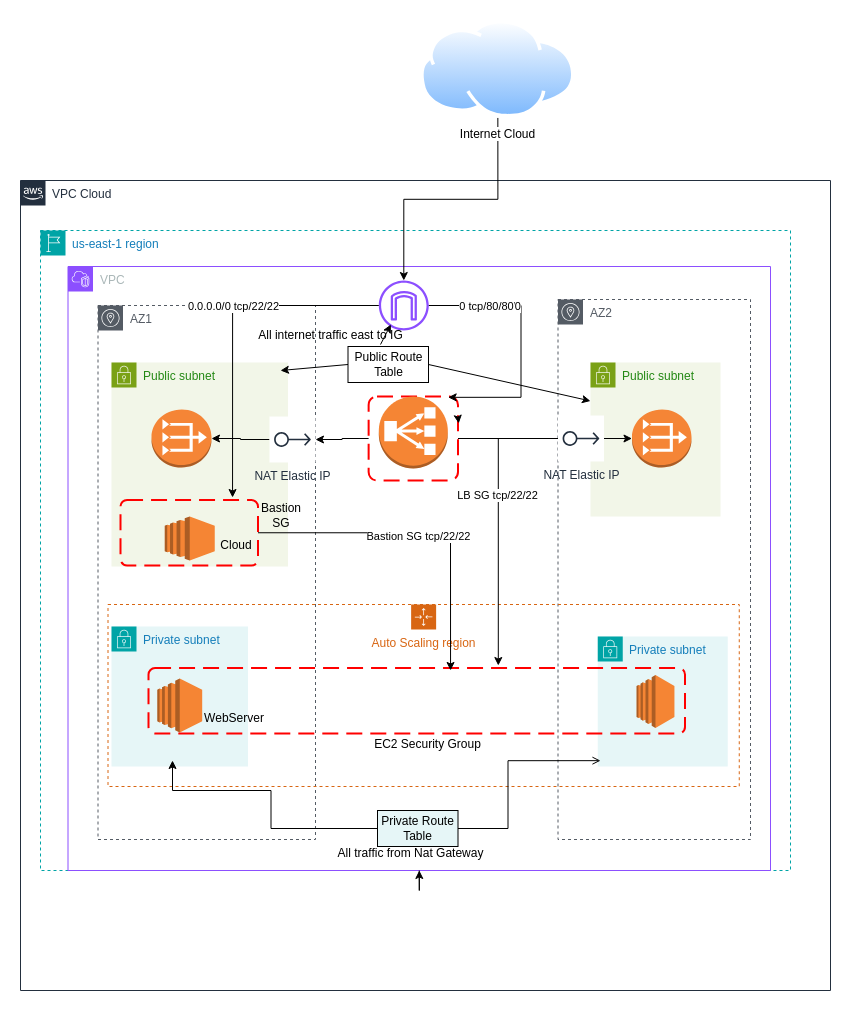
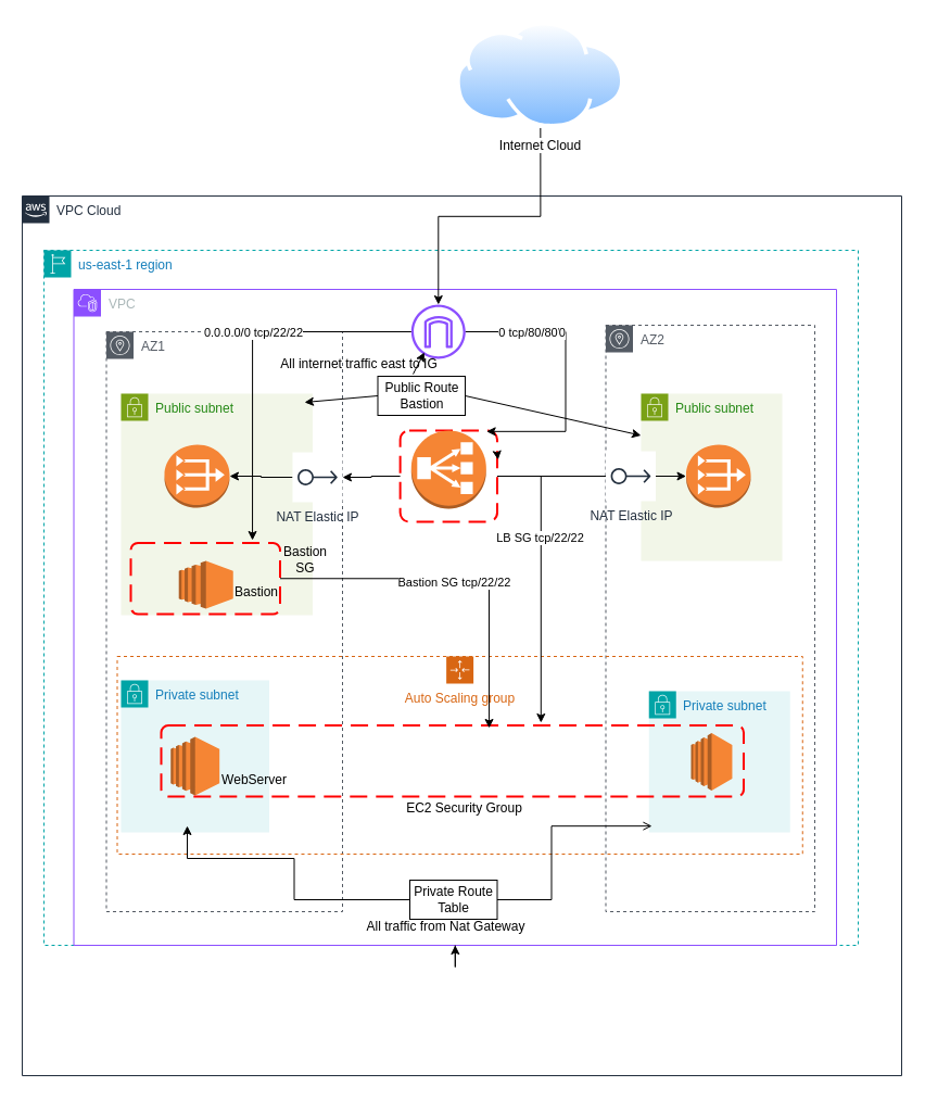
  <mxCell id="0" />
  <mxCell id="1" parent="0" />
  <mxCell id="2" value="VPC Cloud" style="points=[[0,0],[0.25,0],[0.5,0],[0.75,0],[1,0],[1,0.25],[1,0.5],[1,0.75],[1,1],[0.75,1],[0.5,1],[0.25,1],[0,1],[0,0.75],[0,0.5],[0,0.25]];outlineConnect=0;gradientColor=none;html=1;whiteSpace=wrap;fontSize=12;fontStyle=0;shape=mxgraph.aws4.group;grIcon=mxgraph.aws4.group_aws_cloud_alt;strokeColor=#232F3E;fillColor=none;verticalAlign=top;align=left;spacingLeft=30;fontColor=#232F3E;dashed=0;labelBackgroundColor=#ffffff;container=1;pointerEvents=0;collapsible=0;recursiveResize=0;" parent="1" vertex="1"><mxGeometry x="20" y="180" width="810" height="810" as="geometry" /></mxCell>
  <mxCell id="3" value="us-east-1 region" style="points=[[0,0],[0.25,0],[0.5,0],[0.75,0],[1,0],[1,0.25],[1,0.5],[1,0.75],[1,1],[0.75,1],[0.5,1],[0.25,1],[0,1],[0,0.75],[0,0.5],[0,0.25]];outlineConnect=0;gradientColor=none;html=1;whiteSpace=wrap;fontSize=12;fontStyle=0;container=1;pointerEvents=0;collapsible=0;recursiveResize=0;shape=mxgraph.aws4.group;grIcon=mxgraph.aws4.group_region;strokeColor=#00A4A6;fillColor=none;verticalAlign=top;align=left;spacingLeft=30;fontColor=#147EBA;dashed=1;" vertex="1" parent="2"><mxGeometry x="20" y="50" width="750" height="640" as="geometry" /></mxCell>
  <mxCell id="4" value="VPC" style="points=[[0,0],[0.25,0],[0.5,0],[0.75,0],[1,0],[1,0.25],[1,0.5],[1,0.75],[1,1],[0.75,1],[0.5,1],[0.25,1],[0,1],[0,0.75],[0,0.5],[0,0.25]];outlineConnect=0;gradientColor=none;html=1;whiteSpace=wrap;fontSize=12;fontStyle=0;container=1;pointerEvents=0;collapsible=0;recursiveResize=0;shape=mxgraph.aws4.group;grIcon=mxgraph.aws4.group_vpc2;strokeColor=#8C4FFF;fillColor=none;verticalAlign=top;align=left;spacingLeft=30;fontColor=#AAB7B8;dashed=0;" vertex="1" parent="3"><mxGeometry x="27.5" y="36" width="702.5" height="604" as="geometry" /></mxCell>
  <mxCell id="5" value="AZ1" style="sketch=0;outlineConnect=0;gradientColor=none;html=1;whiteSpace=wrap;fontSize=12;fontStyle=0;shape=mxgraph.aws4.group;grIcon=mxgraph.aws4.group_availability_zone;strokeColor=#545B64;fillColor=none;verticalAlign=top;align=left;spacingLeft=30;fontColor=#545B64;dashed=1;" vertex="1" parent="4"><mxGeometry x="30" y="39" width="217.5" height="534" as="geometry" /></mxCell>
  <mxCell id="6" value="Private subnet" style="points=[[0,0],[0.25,0],[0.5,0],[0.75,0],[1,0],[1,0.25],[1,0.5],[1,0.75],[1,1],[0.75,1],[0.5,1],[0.25,1],[0,1],[0,0.75],[0,0.5],[0,0.25]];outlineConnect=0;gradientColor=none;html=1;whiteSpace=wrap;fontSize=12;fontStyle=0;container=1;pointerEvents=0;collapsible=0;recursiveResize=0;shape=mxgraph.aws4.group;grIcon=mxgraph.aws4.group_security_group;grStroke=0;strokeColor=#00A4A6;fillColor=#E6F6F7;verticalAlign=top;align=left;spacingLeft=30;fontColor=#147EBA;dashed=0;" vertex="1" parent="4"><mxGeometry x="43.5" y="360" width="136.5" height="140" as="geometry" /></mxCell>
  <mxCell id="7" value="" style="rounded=1;arcSize=10;dashed=1;strokeColor=#ff0000;fillColor=none;gradientColor=none;dashPattern=8 4;strokeWidth=2;" vertex="1" parent="4"><mxGeometry x="300.63" y="130" width="89.37" height="84" as="geometry" /></mxCell>
  <mxCell id="8" value="AZ2" style="sketch=0;outlineConnect=0;gradientColor=none;html=1;whiteSpace=wrap;fontSize=12;fontStyle=0;shape=mxgraph.aws4.group;grIcon=mxgraph.aws4.group_availability_zone;strokeColor=#545B64;fillColor=none;verticalAlign=top;align=left;spacingLeft=30;fontColor=#545B64;dashed=1;" vertex="1" parent="4"><mxGeometry x="490" y="33" width="192.5" height="540" as="geometry" /></mxCell>
  <mxCell id="9" value="Public subnet" style="points=[[0,0],[0.25,0],[0.5,0],[0.75,0],[1,0],[1,0.25],[1,0.5],[1,0.75],[1,1],[0.75,1],[0.5,1],[0.25,1],[0,1],[0,0.75],[0,0.5],[0,0.25]];outlineConnect=0;gradientColor=none;html=1;whiteSpace=wrap;fontSize=12;fontStyle=0;container=1;pointerEvents=0;collapsible=0;recursiveResize=0;shape=mxgraph.aws4.group;grIcon=mxgraph.aws4.group_security_group;grStroke=0;strokeColor=#7AA116;fillColor=#F2F6E8;verticalAlign=top;align=left;spacingLeft=30;fontColor=#248814;dashed=0;" vertex="1" parent="4"><mxGeometry x="43.5" y="96" width="176.5" height="204" as="geometry" /></mxCell>
  <mxCell id="10" value="" style="outlineConnect=0;dashed=0;verticalLabelPosition=bottom;verticalAlign=top;align=center;html=1;shape=mxgraph.aws3.vpc_nat_gateway;fillColor=#F58536;gradientColor=none;" vertex="1" parent="9"><mxGeometry x="40" y="47" width="60" height="58" as="geometry" /></mxCell>
  <mxCell id="11" value="Bastion SG" style="text;html=1;align=center;verticalAlign=middle;whiteSpace=wrap;rounded=0;" vertex="1" parent="9"><mxGeometry x="140" y="138" width="60" height="30" as="geometry" /></mxCell>
  <mxCell id="12" value="" style="outlineConnect=0;dashed=0;verticalLabelPosition=bottom;verticalAlign=top;align=center;html=1;shape=mxgraph.aws3.ec2;fillColor=#F58534;gradientColor=none;" vertex="1" parent="4"><mxGeometry x="89.31" y="412" width="44.88" height="54" as="geometry" /></mxCell>
  <mxCell id="13" value="Public subnet" style="points=[[0,0],[0.25,0],[0.5,0],[0.75,0],[1,0],[1,0.25],[1,0.5],[1,0.75],[1,1],[0.75,1],[0.5,1],[0.25,1],[0,1],[0,0.75],[0,0.5],[0,0.25]];outlineConnect=0;gradientColor=none;html=1;whiteSpace=wrap;fontSize=12;fontStyle=0;container=1;pointerEvents=0;collapsible=0;recursiveResize=0;shape=mxgraph.aws4.group;grIcon=mxgraph.aws4.group_security_group;grStroke=0;strokeColor=#7AA116;fillColor=#F2F6E8;verticalAlign=top;align=left;spacingLeft=30;fontColor=#248814;dashed=0;" vertex="1" parent="4"><mxGeometry x="522.5" y="96" width="130" height="154" as="geometry" /></mxCell>
  <mxCell id="14" value="" style="outlineConnect=0;dashed=0;verticalLabelPosition=bottom;verticalAlign=top;align=center;html=1;shape=mxgraph.aws3.vpc_nat_gateway;fillColor=#F58536;gradientColor=none;" vertex="1" parent="13"><mxGeometry x="41.5" y="47" width="59.5" height="58" as="geometry" /></mxCell>
  <mxCell id="15" value="Private subnet" style="points=[[0,0],[0.25,0],[0.5,0],[0.75,0],[1,0],[1,0.25],[1,0.5],[1,0.75],[1,1],[0.75,1],[0.5,1],[0.25,1],[0,1],[0,0.75],[0,0.5],[0,0.25]];outlineConnect=0;gradientColor=none;html=1;whiteSpace=wrap;fontSize=12;fontStyle=0;container=1;pointerEvents=0;collapsible=0;recursiveResize=0;shape=mxgraph.aws4.group;grIcon=mxgraph.aws4.group_security_group;grStroke=0;strokeColor=#00A4A6;fillColor=#E6F6F7;verticalAlign=top;align=left;spacingLeft=30;fontColor=#147EBA;dashed=0;" vertex="1" parent="4"><mxGeometry x="529.75" y="370" width="130" height="130" as="geometry" /></mxCell>
  <mxCell id="16" value="" style="outlineConnect=0;dashed=0;verticalLabelPosition=bottom;verticalAlign=top;align=center;html=1;shape=mxgraph.aws3.ec2;fillColor=#F58534;gradientColor=none;" vertex="1" parent="15"><mxGeometry x="38.81" y="38.5" width="37.88" height="53" as="geometry" /></mxCell>
  <mxCell id="17" value="" style="sketch=0;outlineConnect=0;fontColor=#232F3E;gradientColor=none;fillColor=#8C4FFF;strokeColor=none;dashed=0;verticalLabelPosition=bottom;verticalAlign=top;align=center;html=1;fontSize=12;fontStyle=0;aspect=fixed;pointerEvents=1;shape=mxgraph.aws4.internet_gateway;" vertex="1" parent="4"><mxGeometry x="310.82" y="14" width="50" height="50" as="geometry" /></mxCell>
- <mxCell id="18" value="Auto Scaling region" style="points=[[0,0],[0.25,0],[0.5,0],[0.75,0],[1,0],[1,0.25],[1,0.5],[1,0.75],[1,1],[0.75,1],[0.5,1],[0.25,1],[0,1],[0,0.75],[0,0.5],[0,0.25]];outlineConnect=0;gradientColor=none;html=1;whiteSpace=wrap;fontSize=12;fontStyle=0;container=1;pointerEvents=0;collapsible=0;recursiveResize=0;shape=mxgraph.aws4.groupCenter;grIcon=mxgraph.aws4.group_auto_scaling_group;grStroke=1;strokeColor=#D86613;fillColor=none;verticalAlign=top;align=center;fontColor=#D86613;dashed=1;spacingTop=25;" vertex="1" parent="4"><mxGeometry x="40" y="338" width="631.25" height="182" as="geometry" /></mxCell>
+ <mxCell id="18" value="Auto Scaling group" style="points=[[0,0],[0.25,0],[0.5,0],[0.75,0],[1,0],[1,0.25],[1,0.5],[1,0.75],[1,1],[0.75,1],[0.5,1],[0.25,1],[0,1],[0,0.75],[0,0.5],[0,0.25]];outlineConnect=0;gradientColor=none;html=1;whiteSpace=wrap;fontSize=12;fontStyle=0;container=1;pointerEvents=0;collapsible=0;recursiveResize=0;shape=mxgraph.aws4.groupCenter;grIcon=mxgraph.aws4.group_auto_scaling_group;grStroke=1;strokeColor=#D86613;fillColor=none;verticalAlign=top;align=center;fontColor=#D86613;dashed=1;spacingTop=25;" vertex="1" parent="4"><mxGeometry x="40" y="338" width="631.25" height="182" as="geometry" /></mxCell>
  <mxCell id="19" value="EC2 Security Group" style="text;html=1;align=center;verticalAlign=middle;whiteSpace=wrap;rounded=0;" vertex="1" parent="18"><mxGeometry x="248.5" y="125" width="142.5" height="30" as="geometry" /></mxCell>
  <mxCell id="20" value="WebServer" style="text;html=1;align=center;verticalAlign=middle;whiteSpace=wrap;rounded=0;" vertex="1" parent="18"><mxGeometry x="96.5" y="99" width="60" height="30" as="geometry" /></mxCell>
  <mxCell id="21" value="" style="rounded=1;arcSize=10;dashed=1;strokeColor=#ff0000;fillColor=none;gradientColor=none;dashPattern=8 4;strokeWidth=2;" vertex="1" parent="18"><mxGeometry x="40.5" y="63.5" width="536.5" height="65.5" as="geometry" /></mxCell>
  <mxCell id="22" value="" style="outlineConnect=0;dashed=0;verticalLabelPosition=bottom;verticalAlign=top;align=center;html=1;shape=mxgraph.aws3.ec2;fillColor=#F58534;gradientColor=none;" vertex="1" parent="4"><mxGeometry x="96.75" y="250" width="50" height="44" as="geometry" /></mxCell>
- <mxCell id="23" value="Cloud" style="text;html=1;align=center;verticalAlign=middle;whiteSpace=wrap;rounded=0;" vertex="1" parent="4"><mxGeometry x="138.5" y="264" width="60" height="30" as="geometry" /></mxCell>
+ <mxCell id="23" value="Bastion" style="text;html=1;align=center;verticalAlign=middle;whiteSpace=wrap;rounded=0;" vertex="1" parent="4"><mxGeometry x="138.5" y="264" width="60" height="30" as="geometry" /></mxCell>
  <mxCell id="24" value="" style="rounded=1;arcSize=10;dashed=1;strokeColor=#ff0000;fillColor=none;gradientColor=none;dashPattern=8 4;strokeWidth=2;" vertex="1" parent="4"><mxGeometry x="52.5" y="233.5" width="137.5" height="65.5" as="geometry" /></mxCell>
  <mxCell id="25" style="edgeStyle=orthogonalEdgeStyle;rounded=0;orthogonalLoop=1;jettySize=auto;html=1;exitX=1;exitY=0.5;exitDx=0;exitDy=0;entryX=0.563;entryY=0.038;entryDx=0;entryDy=0;entryPerimeter=0;" edge="1" parent="4" source="24" target="21"><mxGeometry relative="1" as="geometry" /></mxCell>
  <mxCell id="26" value="Bastion SG tcp/22/22" style="edgeLabel;html=1;align=center;verticalAlign=middle;resizable=0;points=[];" vertex="1" connectable="0" parent="25"><mxGeometry x="-0.034" y="-3" relative="1" as="geometry"><mxPoint x="1" as="offset" /></mxGeometry></mxCell>
  <mxCell id="27" style="edgeStyle=orthogonalEdgeStyle;rounded=0;orthogonalLoop=1;jettySize=auto;html=1;exitX=0;exitY=0.5;exitDx=0;exitDy=0;" edge="1" parent="4" source="34" target="10"><mxGeometry relative="1" as="geometry" /></mxCell>
  <mxCell id="28" style="edgeStyle=orthogonalEdgeStyle;rounded=0;orthogonalLoop=1;jettySize=auto;html=1;exitX=1;exitY=0.5;exitDx=0;exitDy=0;entryX=0.652;entryY=-0.038;entryDx=0;entryDy=0;entryPerimeter=0;" edge="1" parent="4" source="7" target="21"><mxGeometry relative="1" as="geometry" /></mxCell>
  <mxCell id="29" value="LB SG tcp/22/22" style="edgeLabel;html=1;align=center;verticalAlign=middle;resizable=0;points=[];" vertex="1" connectable="0" parent="28"><mxGeometry x="-0.272" y="-1" relative="1" as="geometry"><mxPoint as="offset" /></mxGeometry></mxCell>
  <mxCell id="30" style="edgeStyle=orthogonalEdgeStyle;rounded=0;orthogonalLoop=1;jettySize=auto;html=1;exitX=1;exitY=0.25;exitDx=0;exitDy=0;entryX=1.008;entryY=0.32;entryDx=0;entryDy=0;entryPerimeter=0;" edge="1" parent="4" source="7" target="7"><mxGeometry relative="1" as="geometry" /></mxCell>
  <mxCell id="31" style="edgeStyle=orthogonalEdgeStyle;rounded=0;orthogonalLoop=1;jettySize=auto;html=1;entryX=0;entryY=0.5;entryDx=0;entryDy=0;entryPerimeter=0;" edge="1" parent="4" source="7" target="14"><mxGeometry relative="1" as="geometry" /></mxCell>
  <mxCell id="32" value="" style="outlineConnect=0;dashed=0;verticalLabelPosition=bottom;verticalAlign=top;align=center;html=1;shape=mxgraph.aws3.classic_load_balancer;fillColor=#F58534;gradientColor=none;" vertex="1" parent="4"><mxGeometry x="310.82" y="130" width="69" height="72" as="geometry" /></mxCell>
  <mxCell id="33" value="" style="edgeStyle=orthogonalEdgeStyle;rounded=0;orthogonalLoop=1;jettySize=auto;html=1;exitX=0;exitY=0.5;exitDx=0;exitDy=0;" edge="1" parent="4" source="7" target="34"><mxGeometry relative="1" as="geometry"><mxPoint x="378.5" y="248" as="sourcePoint" /><mxPoint x="221.5" y="248" as="targetPoint" /></mxGeometry></mxCell>
  <mxCell id="34" value="NAT Elastic IP" style="sketch=0;outlineConnect=0;fontColor=#232F3E;gradientColor=none;strokeColor=#232F3E;fillColor=#ffffff;dashed=0;verticalLabelPosition=bottom;verticalAlign=top;align=center;html=1;fontSize=12;fontStyle=0;aspect=fixed;shape=mxgraph.aws4.resourceIcon;resIcon=mxgraph.aws4.elastic_ip_address;" vertex="1" parent="4"><mxGeometry x="201.5" y="150" width="46" height="46" as="geometry" /></mxCell>
  <mxCell id="35" value="NAT Elastic IP" style="sketch=0;outlineConnect=0;fontColor=#232F3E;gradientColor=none;strokeColor=#232F3E;fillColor=#ffffff;dashed=0;verticalLabelPosition=bottom;verticalAlign=top;align=center;html=1;fontSize=12;fontStyle=0;aspect=fixed;shape=mxgraph.aws4.resourceIcon;resIcon=mxgraph.aws4.elastic_ip_address;" vertex="1" parent="4"><mxGeometry x="490" y="149" width="46" height="46" as="geometry" /></mxCell>
- <mxCell id="36" value="Public Route Table" style="whiteSpace=wrap;html=1;align=center;" vertex="1" parent="4"><mxGeometry x="280" y="80" width="80.5" height="36" as="geometry" /></mxCell>
+ <mxCell id="36" value="Public Route Bastion" style="whiteSpace=wrap;html=1;align=center;" vertex="1" parent="4"><mxGeometry x="280" y="80" width="80.5" height="36" as="geometry" /></mxCell>
  <mxCell id="37" style="edgeStyle=orthogonalEdgeStyle;rounded=0;orthogonalLoop=1;jettySize=auto;html=1;entryX=0.815;entryY=-0.038;entryDx=0;entryDy=0;entryPerimeter=0;" edge="1" parent="4" source="17" target="24"><mxGeometry relative="1" as="geometry" /></mxCell>
  <mxCell id="38" value="0.0.0.0/0 tcp/22/22" style="edgeLabel;html=1;align=center;verticalAlign=middle;resizable=0;points=[];" vertex="1" connectable="0" parent="37"><mxGeometry x="-0.131" relative="1" as="geometry"><mxPoint as="offset" /></mxGeometry></mxCell>
  <mxCell id="39" style="edgeStyle=orthogonalEdgeStyle;rounded=0;orthogonalLoop=1;jettySize=auto;html=1;entryX=0.89;entryY=0.01;entryDx=0;entryDy=0;entryPerimeter=0;" edge="1" parent="4" source="17" target="7"><mxGeometry relative="1" as="geometry"><Array as="points"><mxPoint x="453" y="39" /><mxPoint x="453" y="131" /></Array></mxGeometry></mxCell>
  <mxCell id="40" value="0.0.0.0/0" style="edgeLabel;html=1;align=center;verticalAlign=middle;resizable=0;points=[];" vertex="1" connectable="0" parent="39"><mxGeometry x="-0.458" relative="1" as="geometry"><mxPoint as="offset" /></mxGeometry></mxCell>
  <mxCell id="41" value="0 tcp/80/80" style="edgeLabel;html=1;align=center;verticalAlign=middle;resizable=0;points=[];" vertex="1" connectable="0" parent="39"><mxGeometry x="-0.559" relative="1" as="geometry"><mxPoint as="offset" /></mxGeometry></mxCell>
  <mxCell id="42" value="" style="endArrow=classic;html=1;rounded=0;exitX=0.404;exitY=0.111;exitDx=0;exitDy=0;exitPerimeter=0;" edge="1" parent="4"><mxGeometry width="50" height="50" relative="1" as="geometry"><mxPoint x="312.522" y="77.996" as="sourcePoint" /><mxPoint x="322.876" y="57.999" as="targetPoint" /></mxGeometry></mxCell>
  <mxCell id="43" value="" style="endArrow=classic;html=1;rounded=0;exitX=1;exitY=0.5;exitDx=0;exitDy=0;entryX=0;entryY=0.25;entryDx=0;entryDy=0;" edge="1" parent="4" source="36" target="13"><mxGeometry width="50" height="50" relative="1" as="geometry"><mxPoint x="652.5" y="344" as="sourcePoint" /><mxPoint x="702.5" y="294" as="targetPoint" /></mxGeometry></mxCell>
  <mxCell id="44" style="edgeStyle=orthogonalEdgeStyle;rounded=0;orthogonalLoop=1;jettySize=auto;html=1;exitX=0;exitY=0.5;exitDx=0;exitDy=0;" edge="1" parent="4" source="45"><mxGeometry relative="1" as="geometry"><mxPoint x="104.5" y="494" as="targetPoint" /><Array as="points"><mxPoint x="203" y="562" /><mxPoint x="203" y="524" /><mxPoint x="105" y="524" /></Array></mxGeometry></mxCell>
- <mxCell id="45" value="Private Route Table" style="whiteSpace=wrap;html=1;align=center;fillColor=#e6f6f7;" vertex="1" parent="4"><mxGeometry x="309.5" y="544" width="80.5" height="36" as="geometry" /></mxCell>
+ <mxCell id="45" value="Private Route Table" style="whiteSpace=wrap;html=1;align=center;" vertex="1" parent="4"><mxGeometry x="309.5" y="544" width="80.5" height="36" as="geometry" /></mxCell>
  <mxCell id="46" style="edgeStyle=orthogonalEdgeStyle;rounded=0;orthogonalLoop=1;jettySize=auto;html=1;entryX=0.221;entryY=0.854;entryDx=0;entryDy=0;entryPerimeter=0;endArrow=open;" edge="1" parent="4" source="45" target="8"><mxGeometry relative="1" as="geometry" /></mxCell>
  <mxCell id="47" value="All internet traffic east to IG" style="text;html=1;align=center;verticalAlign=middle;resizable=0;points=[];autosize=1;strokeColor=none;fillColor=none;" vertex="1" parent="4"><mxGeometry x="172.5" y="54" width="180" height="30" as="geometry" /></mxCell>
  <mxCell id="48" style="edgeStyle=orthogonalEdgeStyle;rounded=0;orthogonalLoop=1;jettySize=auto;html=1;exitX=0.5;exitY=1;exitDx=0;exitDy=0;" edge="1" parent="3" source="4" target="4"><mxGeometry relative="1" as="geometry" /></mxCell>
  <mxCell id="49" style="edgeStyle=orthogonalEdgeStyle;rounded=0;orthogonalLoop=1;jettySize=auto;html=1;" edge="1" parent="1" source="50" target="17"><mxGeometry relative="1" as="geometry" /></mxCell>
  <mxCell id="50" value="Internet Cloud" style="image;aspect=fixed;perimeter=ellipsePerimeter;html=1;align=center;shadow=0;dashed=0;spacingTop=3;image=img/lib/active_directory/internet_cloud.svg;" vertex="1" parent="1"><mxGeometry x="420" y="20" width="154.69" height="97.45" as="geometry" /></mxCell>
  <mxCell id="51" value="" style="endArrow=classic;html=1;rounded=0;exitX=0;exitY=0.5;exitDx=0;exitDy=0;" edge="1" parent="1" source="36"><mxGeometry width="50" height="50" relative="1" as="geometry"><mxPoint x="720" y="610" as="sourcePoint" /><mxPoint x="280" y="370" as="targetPoint" /></mxGeometry></mxCell>
  <mxCell id="52" value="All traffic from Nat Gateway" style="text;html=1;align=center;verticalAlign=middle;resizable=0;points=[];autosize=1;strokeColor=none;fillColor=none;" vertex="1" parent="1"><mxGeometry x="325" y="838" width="170" height="30" as="geometry" /></mxCell>
